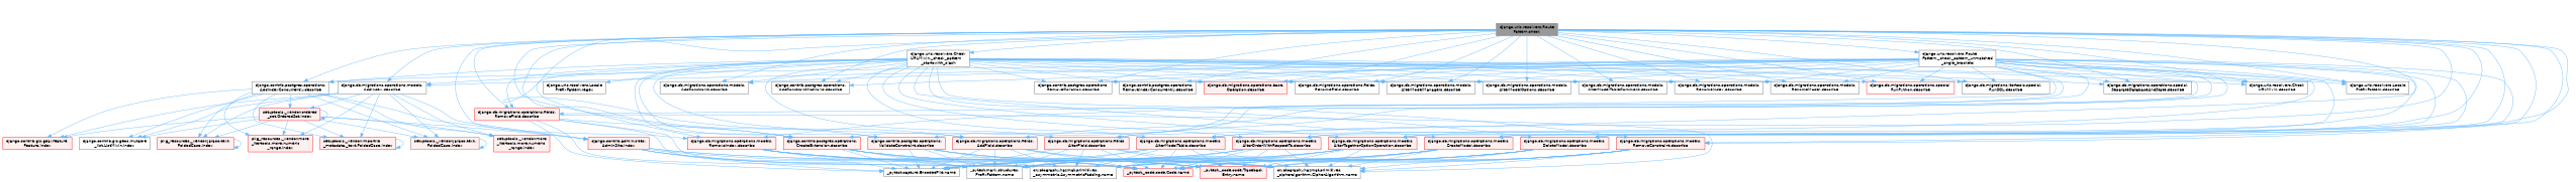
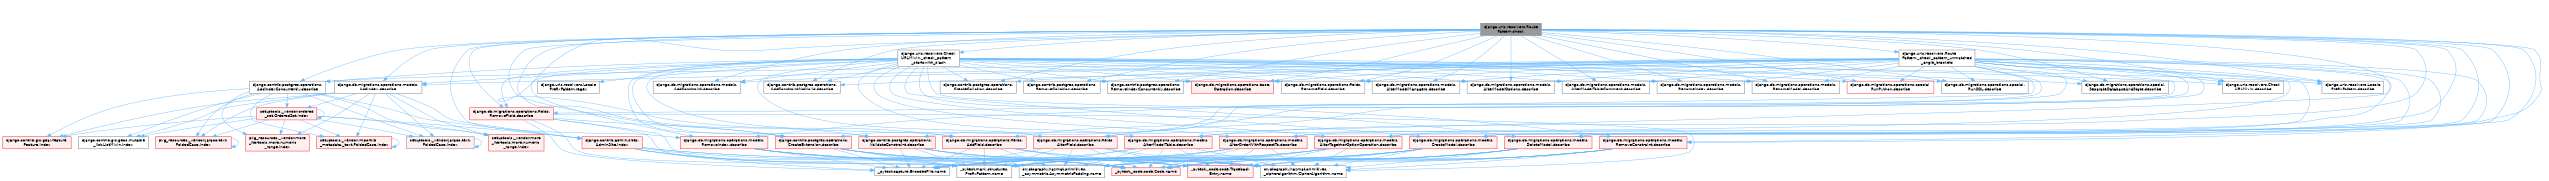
  digraph {
    rankdir=TB
    node [color=grey40 fillcolor=white fontname=Helvetica fontsize=10 shape=box style=filled]
    edge [color=steelblue1 fontname=Helvetica fontsize=10 labelfontname=Helvetica labelfontsize=10 style=solid]
    n1 [color=gray40 fillcolor=grey60 fontcolor=black height=0.2 label="django.urls.resolvers.Route\lPattern.check" width=0.4]
    n2 [height=0.2 label="django.urls.resolvers.Check\lURLMixin._check_pattern\l_startswith_slash" width=0.4]
    n3 [height=0.2 label="django.contrib.postgres.operations.\lAddConstraintNotValid.describe" width=0.4]
    n4 [height=0.2 label="django.contrib.postgres.operations.\lAddIndexConcurrently.describe" width=0.4]
+   n5 [height=0.2 label="django.contrib.postgres.operations.\lCreateCollation.describe" width=0.4]
    n6 [color=red fillcolor="#FFF0F0" height=0.2 label="django.contrib.postgres.operations.\lCreateExtension.describe" width=0.4]
    n7 [height=0.2 label="django.contrib.postgres.operations.\lRemoveCollation.describe" width=0.4]
    n8 [height=0.2 label="django.contrib.postgres.operations.\lRemoveIndexConcurrently.describe" width=0.4]
    n9 [color=red fillcolor="#FFF0F0" height=0.2 label="django.contrib.postgres.operations.\lValidateConstraint.describe" width=0.4]
    n10 [color=red fillcolor="#FFF0F0" height=0.2 label="django.db.migrations.operations.base.\lOperation.describe" width=0.4]
    n11 [color=red fillcolor="#FFF0F0" height=0.2 label="django.db.migrations.operations.fields.\lAddField.describe" width=0.4]
    n12 [color=red fillcolor="#FFF0F0" height=0.2 label="django.db.migrations.operations.fields.\lAlterField.describe" width=0.4]
    n13 [color=red fillcolor="#FFF0F0" height=0.2 label="django.db.migrations.operations.fields.\lRemoveField.describe" width=0.4]
    n14 [height=0.2 label="django.db.migrations.operations.fields.\lRenameField.describe" width=0.4]
    n15 [height=0.2 label="django.db.migrations.operations.models.\lAddConstraint.describe" width=0.4]
    n16 [height=0.2 label="django.db.migrations.operations.models.\lAddIndex.describe" width=0.4]
    n17 [height=0.2 label="django.db.migrations.operations.models.\lAlterModelManagers.describe" width=0.4]
    n18 [height=0.2 label="django.db.migrations.operations.models.\lAlterModelOptions.describe" width=0.4]
    n19 [color=red fillcolor="#FFF0F0" height=0.2 label="django.db.migrations.operations.models.\lAlterModelTable.describe" width=0.4]
    n20 [height=0.2 label="django.db.migrations.operations.models.\lAlterModelTableComment.describe" width=0.4]
    n21 [color=red fillcolor="#FFF0F0" height=0.2 label="django.db.migrations.operations.models.\lAlterOrderWithRespectTo.describe" width=0.4]
    n22 [color=red fillcolor="#FFF0F0" height=0.2 label="django.db.migrations.operations.models.\lAlterTogetherOptionOperation.describe" width=0.4]
    n23 [color=red fillcolor="#FFF0F0" height=0.2 label="django.db.migrations.operations.models.\lCreateModel.describe" width=0.4]
    n24 [color=red fillcolor="#FFF0F0" height=0.2 label="django.db.migrations.operations.models.\lDeleteModel.describe" width=0.4]
    n25 [color=red fillcolor="#FFF0F0" height=0.2 label="django.db.migrations.operations.models.\lRemoveConstraint.describe" width=0.4]
    n26 [color=red fillcolor="#FFF0F0" height=0.2 label="django.db.migrations.operations.models.\lRemoveIndex.describe" width=0.4]
    n27 [height=0.2 label="django.db.migrations.operations.models.\lRenameIndex.describe" width=0.4]
    n28 [height=0.2 label="django.db.migrations.operations.models.\lRenameModel.describe" width=0.4]
    n29 [color=red height=0.2 label="django.db.migrations.operations.special.\lRunPython.describe" width=0.4]
-   n30 [height=0.2 label="django.db.migrations.itertools.special.\lRunSQL.describe" width=0.4]
+   n30 [height=0.2 label="django.db.migrations.operations.special.\lRunSQL.describe" width=0.4]
    n31 [height=0.2 label="django.db.migrations.operations.special.\lSeparateDatabaseAndState.describe" width=0.4]
    n32 [height=0.2 label="django.urls.resolvers.Check\lURLMixin.describe" width=0.4]
    n33 [height=0.2 label="django.urls.resolvers.Locale\lPrefixPattern.describe" width=0.4]
    n34 [height=0.2 label="django.urls.resolvers.Route\lPattern._check_pattern_unmatched\l_angle_brackets" width=0.4]
    n35 [height=0.2 label="django.urls.resolvers.Locale\lPrefixPattern.regex" width=0.4]
    n36 [color=red fillcolor="#FFF0F0" height=0.2 label="django.contrib.admin.sites.\lAdminSite.index" width=0.4]
    n37 [color=red fillcolor="#FFF0F0" height=0.2 label="django.contrib.gis.gdal.feature.\lFeature.index" width=0.4]
    n38 [height=0.2 label="django.contrib.gis.geos.mutable\l_list.ListMixin.index" width=0.4]
    n39 [color=red fillcolor="#FFF0F0" height=0.2 label="pkg_resources._vendor.jaraco.text.\lFoldedCase.index" width=0.4]
    n40 [color=red fillcolor="#FFF0F0" height=0.2 label="pkg_resources._vendor.more\l_itertools.more.numeric\l_range.index" width=0.4]
    n41 [color=red fillcolor="#FFF0F0" height=0.2 label="setuptools._vendor.importlib\l_metadata._text.FoldedCase.index" width=0.4]
    n42 [fillcolor="#FFF0F0" height=0.2 label="setuptools._vendor.jaraco.text.\lFoldedCase.index" width=0.4]
    n43 [color=red fillcolor="#FFF0F0" height=0.2 label="setuptools._vendor.more\l_itertools.more.numeric\l_range.index" width=0.4]
    n44 [color=red fillcolor="#FFF0F0" height=0.2 label="setuptools._vendor.ordered\l_set.OrderedSet.index" width=0.4]
    n45 [color=red fillcolor="#FFF0F0" height=0.2 label="_pytest._code.code.Code.name" width=0.4]
    n46 [color=red fillcolor="#FFF0F0" height=0.2 label="_pytest._code.code.Traceback\lEntry.name" width=0.4]
    n47 [height=0.2 label="_pytest.capture.EncodedFile.name" width=0.4]
    n48 [height=0.2 label="_pytest.mark.structures.\lPrefixPattern.name" width=0.4]
    n49 [height=0.2 label="cryptography.hazmat.primitives.\l_asymmetric.AsymmetricPadding.name" width=0.4]
    n50 [height=0.2 label="cryptography.hazmat.primitives.\l_cipheralgorithm.CipherAlgorithm.name" width=0.4]
    n1 -> n2
    n1 -> n3
    n1 -> n4
+   n1 -> n5
    n1 -> n6
    n1 -> n7
    n1 -> n8
    n1 -> n9
    n1 -> n10
    n1 -> n11
    n1 -> n12
    n1 -> n13
    n1 -> n14
    n1 -> n15
    n1 -> n16
    n1 -> n17
    n1 -> n18
    n1 -> n19
    n1 -> n20
    n1 -> n21
    n1 -> n22
    n1 -> n23
    n1 -> n24
    n1 -> n25
    n1 -> n26
    n1 -> n27
    n1 -> n28
    n1 -> n29
    n1 -> n30
    n1 -> n31
    n1 -> n32
    n1 -> n33
    n1 -> n34
    n2 -> n3
    n2 -> n4
+   n2 -> n5
    n2 -> n6
    n2 -> n7
    n2 -> n8
    n2 -> n9
    n2 -> n10
    n2 -> n11
    n2 -> n12
    n2 -> n13
    n2 -> n14
    n2 -> n15
    n2 -> n16
    n2 -> n17
    n2 -> n18
    n2 -> n19
    n2 -> n20
    n2 -> n21
    n2 -> n22
    n2 -> n23
    n2 -> n24
    n2 -> n25
    n2 -> n26
    n2 -> n27
    n2 -> n28
    n2 -> n29
    n2 -> n30
    n2 -> n31
    n2 -> n32
    n2 -> n33
    n2 -> n35
    n4 -> n36
    n4 -> n37
    n4 -> n38
    n4 -> n39
    n4 -> n40
    n4 -> n41
    n4 -> n42
    n4 -> n43
    n4 -> n44
    n6 -> n45
    n6 -> n46
    n6 -> n47
    n6 -> n48
    n6 -> n49
    n6 -> n50
    n9 -> n45
    n9 -> n46
    n9 -> n47
    n9 -> n48
    n9 -> n49
    n9 -> n50
    n11 -> n45
    n11 -> n46
    n11 -> n47
    n11 -> n48
    n11 -> n49
    n11 -> n50
    n12 -> n45
    n12 -> n46
    n12 -> n47
    n12 -> n48
    n12 -> n49
    n12 -> n50
    n13 -> n6
    n13 -> n45
    n13 -> n47
    n13 -> n48
    n13 -> n49
    n13 -> n50
    n16 -> n36
    n16 -> n37
    n16 -> n38
    n16 -> n39
    n16 -> n40
    n16 -> n41
    n16 -> n42
    n16 -> n43
    n16 -> n44
    n19 -> n45
    n19 -> n46
    n19 -> n47
    n19 -> n48
    n19 -> n49
    n19 -> n50
    n21 -> n45
    n21 -> n46
    n21 -> n47
    n21 -> n48
    n21 -> n49
    n21 -> n50
    n22 -> n45
    n22 -> n46
    n22 -> n47
    n22 -> n48
    n22 -> n49
    n22 -> n50
    n23 -> n45
    n23 -> n46
    n23 -> n47
    n23 -> n48
    n23 -> n49
    n23 -> n50
    n24 -> n45
    n24 -> n46
    n24 -> n47
    n24 -> n48
    n24 -> n49
    n24 -> n50
    n25 -> n45
    n25 -> n46
    n25 -> n47
    n25 -> n48
    n25 -> n49
    n25 -> n50
    n26 -> n45
    n26 -> n46
    n26 -> n47
    n26 -> n48
    n26 -> n49
    n26 -> n50
    n34 -> n3
    n34 -> n4
+   n34 -> n5
    n34 -> n6
    n34 -> n7
    n34 -> n8
    n34 -> n9
    n34 -> n10
    n34 -> n11
    n34 -> n12
    n34 -> n13
    n34 -> n14
    n34 -> n15
    n34 -> n16
    n34 -> n17
    n34 -> n18
    n34 -> n19
    n34 -> n20
    n34 -> n21
    n34 -> n22
    n34 -> n23
    n34 -> n24
    n34 -> n25
    n34 -> n26
    n34 -> n27
    n34 -> n28
    n34 -> n29
    n34 -> n30
    n34 -> n31
    n34 -> n32
    n34 -> n33
    n36 -> n45
    n36 -> n46
    n36 -> n47
    n36 -> n48
    n36 -> n49
    n36 -> n50
    n39 -> n39
    n41 -> n41
    n42 -> n42
    n44 -> n36
    n44 -> n37
    n44 -> n38
    n44 -> n39
    n44 -> n40
    n44 -> n41
    n44 -> n42
    n44 -> n43
    n44 -> n44
  }
